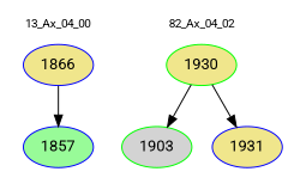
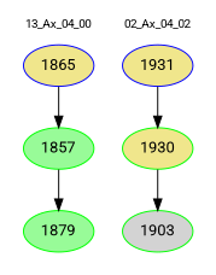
  digraph {
    fontname=Roboto
    node [color=blue fillcolor=khaki fontname=Roboto style=filled]
    edge [color=black fontname=Roboto]
-   n1 [fillcolor=palegreen label=1857]
-   n2 [label=1866]
+   n1 [color=green fillcolor=palegreen label=1857]
+   n2 [label=1865]
+   n3 [color=green fillcolor=palegreen label=1879]
    n4 [color=green label=1930]
    n5 [color=green fillcolor=lightgrey label=1903]
    n6 [label=1931]
    subgraph cluster_1 {
      color=white
      fontsize=10
      label="13_Ax_04_00"
      n1
      n2
+     n3
    }
    subgraph cluster_2 {
      color=white
      fontsize=10
-     label="82_Ax_04_02"
+     label="02_Ax_04_02"
      n4
      n5
      n6
    }
+   n1 -> n3
    n2 -> n1
    n4 -> n5
-   n4 -> n6
+   n6 -> n4
  }
